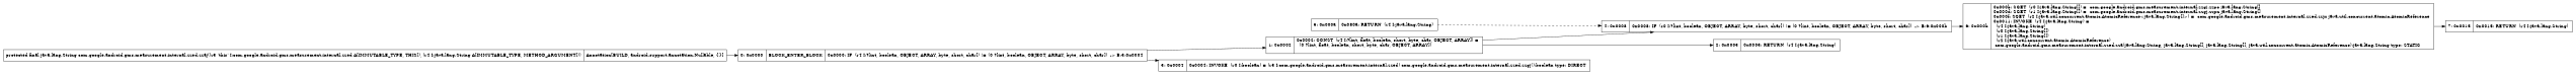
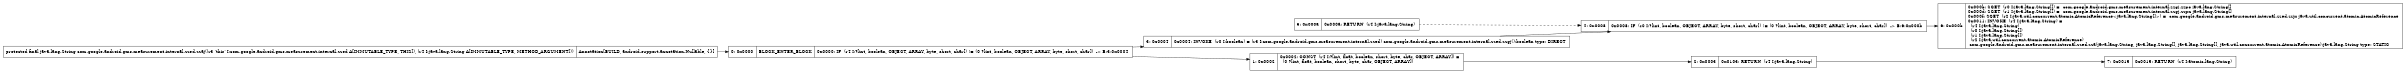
  digraph {
    rankdir=LR
    node [shape=record]
    n1 [label="{0\:\ 0x0000|BLOCK_ENTER_BLOCK\l|0x0000: IF  (r4 I:?[int, boolean, OBJECT, ARRAY, byte, short, char]) != (0 ?[int, boolean, OBJECT, ARRAY, byte, short, char])  \-\> B:3:0x0004 \l}"]
    n2 [label="{1\:\ 0x0002|0x0002: CONST  (r4 I:?[int, float, boolean, short, byte, char, OBJECT, ARRAY]) = \l  (0 ?[int, float, boolean, short, byte, char, OBJECT, ARRAY])\l \l}"]
    n3 [label="{3\:\ 0x0004|0x0004: INVOKE  (r0 I:boolean) = (r3 I:com.google.android.gms.measurement.internal.zzed) com.google.android.gms.measurement.internal.zzed.zzgj():boolean type: DIRECT \l}"]
-   n4 [label="{2\:\ 0x0003|0x0003: RETURN  (r4 I:java.lang.String) \l}"]
+   n4 [label="{2\:\ 0x0003|0x0103: RETURN  (r4 I:java.lang.String) \l}"]
    n5 [label="{4\:\ 0x0008|0x0008: IF  (r0 I:?[int, boolean, OBJECT, ARRAY, byte, short, char]) != (0 ?[int, boolean, OBJECT, ARRAY, byte, short, char])  \-\> B:6:0x000b \l}"]
    n6 [label="{6\:\ 0x000b|0x000b: SGET  (r0 I:java.lang.String[]) =  com.google.android.gms.measurement.internal.zzgj.zzpo java.lang.String[] \l0x000d: SGET  (r1 I:java.lang.String[]) =  com.google.android.gms.measurement.internal.zzgj.zzpn java.lang.String[] \l0x000f: SGET  (r2 I:java.util.concurrent.atomic.AtomicReference\<java.lang.String[]\>) =  com.google.android.gms.measurement.internal.zzed.zzjx java.util.concurrent.atomic.AtomicReference \l0x0011: INVOKE  (r4 I:java.lang.String) = \l  (r4 I:java.lang.String)\l  (r0 I:java.lang.String[])\l  (r1 I:java.lang.String[])\l  (r2 I:java.util.concurrent.atomic.AtomicReference)\l com.google.android.gms.measurement.internal.zzed.zza(java.lang.String, java.lang.String[], java.lang.String[], java.util.concurrent.atomic.AtomicReference):java.lang.String type: STATIC \l}"]
-   n7 [label="{5\:\ 0x000a|0x080a: RETURN  (r4 I:java.lang.String) \l}"]
-   n8 [label="{7\:\ 0x0015|0x0015: RETURN  (r4 I:java.lang.String) \l}"]
+   n7 [label="{5\:\ 0x000a|0x000a: RETURN  (r4 I:java.lang.String) \l}"]
+   n8 [label="{7\:\ 0x0015|0x0015: RETURN  (r4 I:atomic.lang.String) \l}"]
    n9 [label="{protected final java.lang.String com.google.android.gms.measurement.internal.zzed.zzaj((r3 'this' I:com.google.android.gms.measurement.internal.zzed A[IMMUTABLE_TYPE, THIS]), (r4 I:java.lang.String A[IMMUTABLE_TYPE, METHOD_ARGUMENT]))  | Annotation[BUILD, android.support.annotation.Nullable, \{\}]\l}"]
    n1 -> n2 [style=solid]
    n1 -> n3
    n2 -> n4
-   n2 -> n5
+   n3 -> n5
    n5 -> n6
-   n6 -> n8
+   n4 -> n8
    n7 -> n5 [style=dashed]
    n9 -> n1
  }
